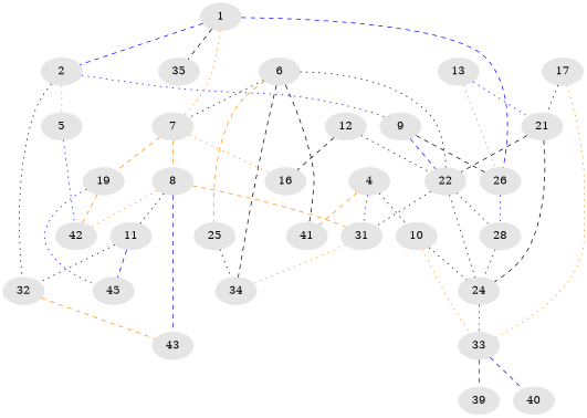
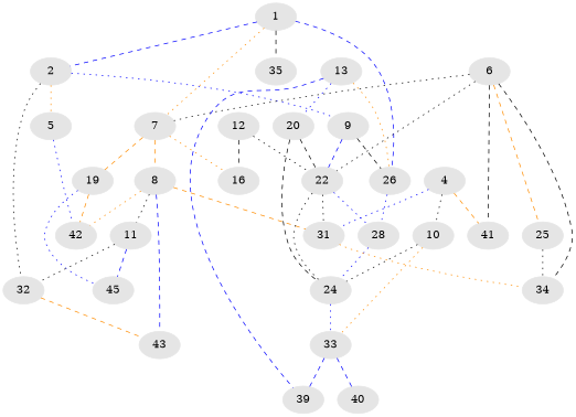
  graph {
    node [color=gray90 style=filled]
    edge [color=black style=dotted weight=1.0]
    1
    2
    7
    26
    35
    5
    9
    32
    8
    16
    19
    28
    42
    22
    43
    4
    10
    31
    41
    n20 [label=24]
    33
    34
    6
    25
    11
    45
    39
    40
-   17
-   21
+   21 [label=20]
    12
    13
    1 -- 2 [color=blue style=dashed]
    1 -- 7 [color=darkorange]
    1 -- 26 [color=blue style=dashed weight=2.0]
    1 -- 35 [style=dashed]
    2 -- 5 [color=darkorange]
    2 -- 9 [color=blue]
    2 -- 32 [weight=2.0]
    7 -- 8 [color=darkorange style=dashed]
    7 -- 16 [color=darkorange]
    7 -- 19 [color=darkorange style=dashed]
    26 -- 28 [color=blue]
    5 -- 42 [color=blue]
    9 -- 26 [style=dashed]
    9 -- 22 [color=blue style=dashed]
    32 -- 43 [color=darkorange style=dashed]
    8 -- 42 [color=darkorange]
    8 -- 43 [color=blue style=dashed weight=2.0]
    8 -- 31 [color=darkorange style=dashed weight=3.0]
    8 -- 11
    19 -- 42 [color=darkorange style=dashed]
    19 -- 45 [color=blue]
    28 -- n20 [color=blue]
    22 -- 28 [color=blue]
    22 -- 31 [weight=2.0]
    22 -- n20
    4 -- 10
    4 -- 31 [color=blue]
    4 -- 41 [color=darkorange style=dashed]
    10 -- n20
    10 -- 33 [color=darkorange]
    31 -- 34 [color=darkorange]
    n20 -- 33 [color=blue]
    33 -- 39 [color=blue style=dashed weight=2.0]
    33 -- 40 [color=blue style=dashed]
    6 -- 7
    6 -- 22
    6 -- 41 [style=dashed weight=2.0]
    6 -- 34 [style=dashed]
    6 -- 25 [color=darkorange style=dashed]
    25 -- 34 [weight=2.0]
    11 -- 32
    11 -- 45 [color=blue style=dashed]
-   17 -- 33 [color=darkorange]
-   17 -- 21
    21 -- 22 [style=dashed weight=5.0]
    21 -- n20 [style=dashed]
    12 -- 16 [style=dashed]
    12 -- 22
    13 -- 26 [color=darkorange weight=2.0]
+   13 -- 39 [color=blue style=dashed]
    13 -- 21 [color=blue]
  }
